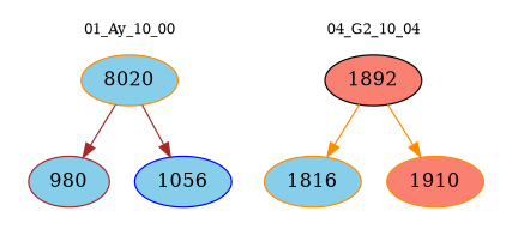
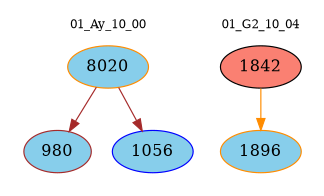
  digraph {
    node [color=darkorange fillcolor=skyblue style=filled]
    edge [color=brown style=solid]
    n1 [label=8020]
    n2 [color=brown label=980]
    n3 [color=blue label=1056]
-   n4 [color=black fillcolor=salmon label=1892]
-   n5 [label=1816]
-   n6 [fillcolor=salmon label=1910]
+   n4 [color=black fillcolor=salmon label=1842]
+   n5 [label=1896]
    subgraph cluster_1 {
      color=white
      fontsize=10
      label="01_Ay_10_00"
      n1
      n2
      n3
    }
    subgraph cluster_2 {
      color=white
      fontsize=10
-     label="04_G2_10_04"
+     label="01_G2_10_04"
      n4
      n5
-     n6
    }
    n1 -> n2
    n1 -> n3
    n4 -> n5 [color=darkorange]
-   n4 -> n6 [color=darkorange]
  }
